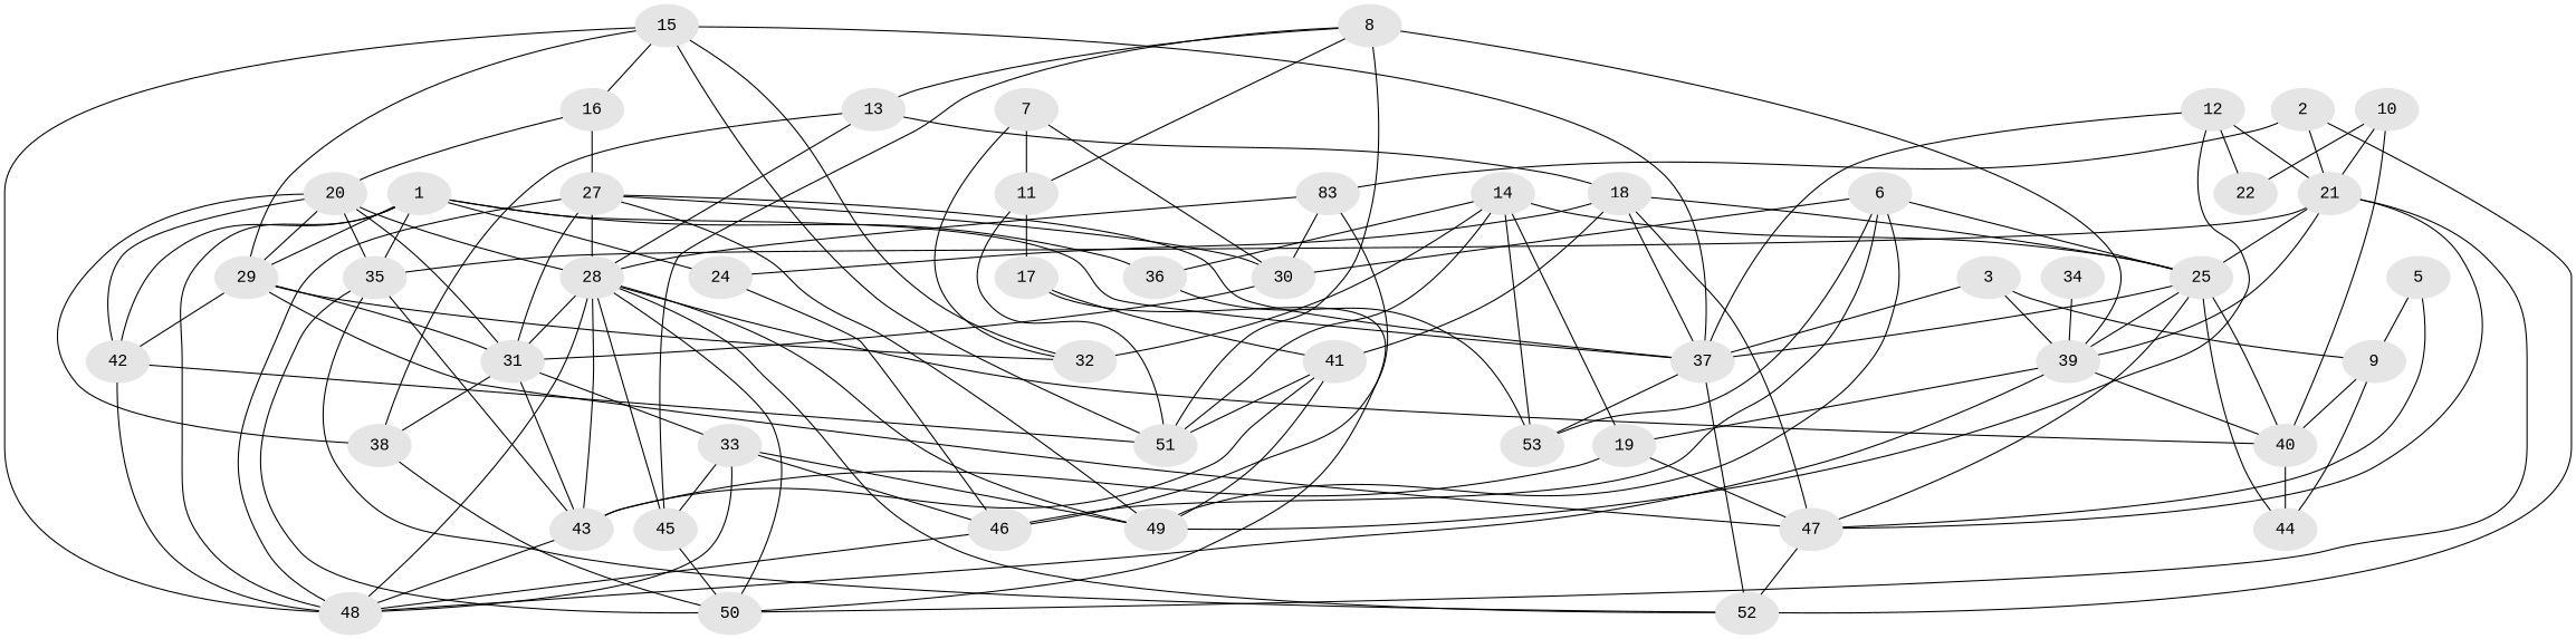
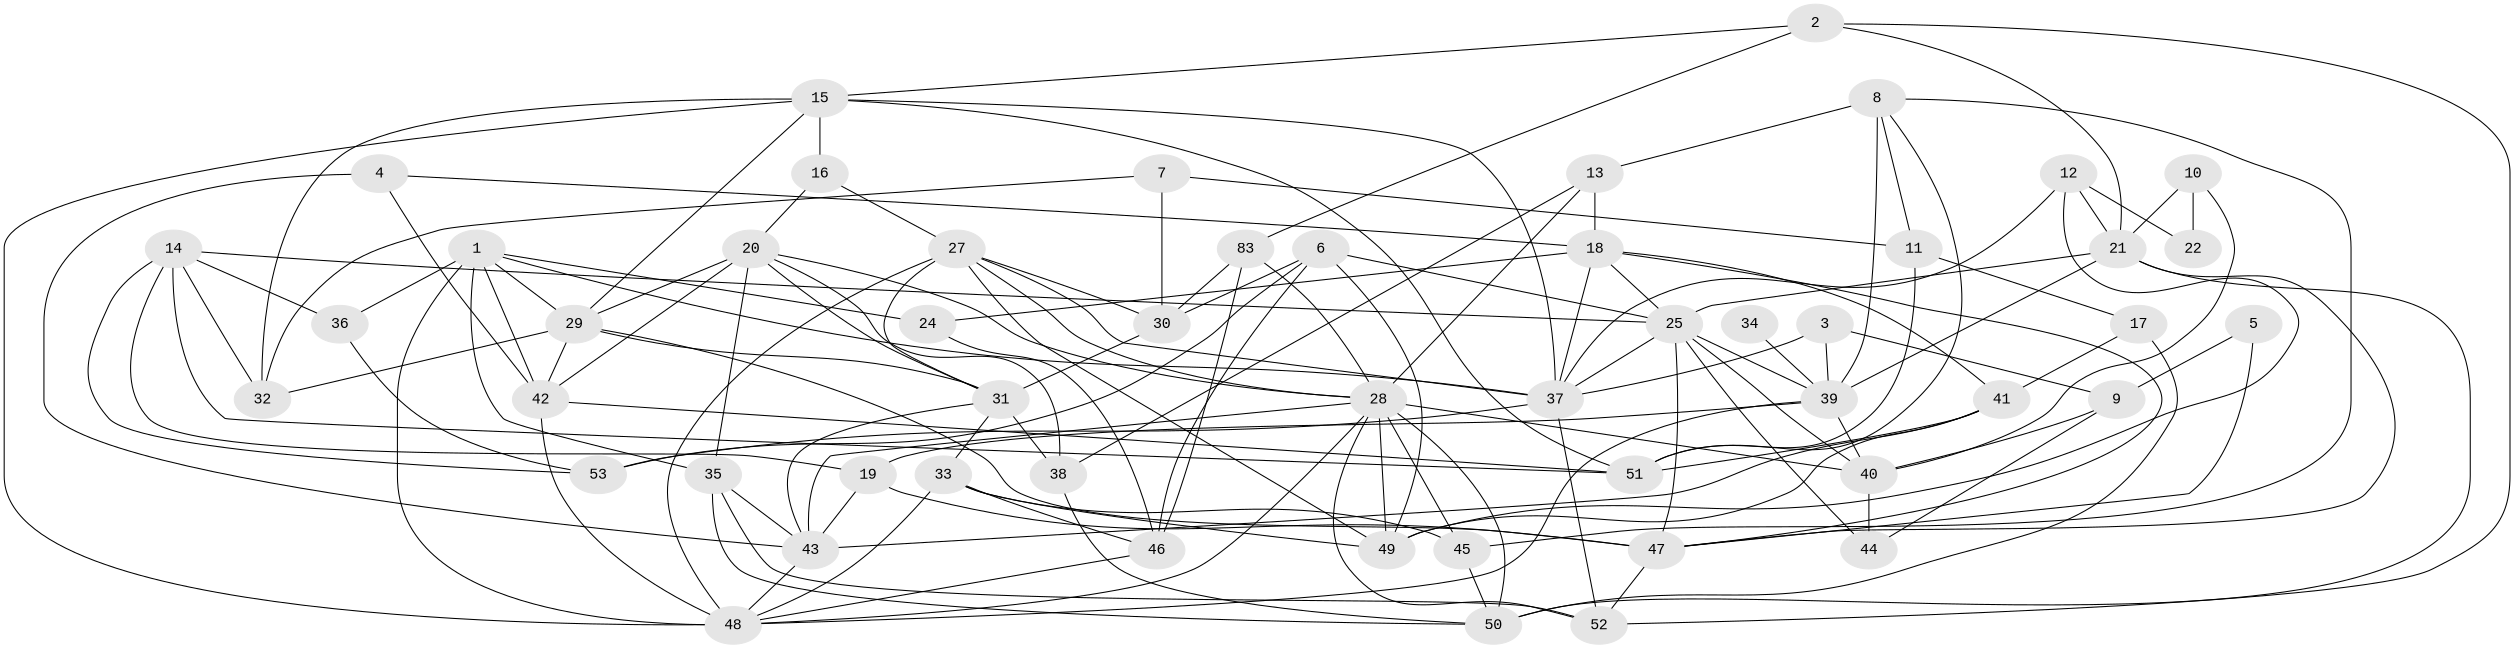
  graph {
    fontname="Liberation Mono"
    node [color=gray90 fontname="Liberation Mono" style=filled]
    edge [fontname="Liberation Mono" weight=1.0]
    1
    24
    29
    35
    36
    37
    42
    48
    46
    47
    32
    31
    52
    43
    50
    53
    51
    2
    15
    21
    n21 [label=83]
    16
    39
    25
    30
    28
    3
    9
    40
    44
    19
+   4
    18
    41
    5
    6
    49
    7
    11
    17
    8
    13
    45
    38
    10
    22
    12
    14
    20
    27
    34
    33
    1 -- 24
    1 -- 29
    1 -- 35 [weight=2.0]
    1 -- 36 [weight=2.0]
    1 -- 37
    1 -- 42
    1 -- 48
    24 -- 46
    29 -- 42
    29 -- 47 [weight=3.0]
    29 -- 32
    29 -- 31
    35 -- 52
    35 -- 43
    35 -- 50
    36 -- 53 [weight=2.0]
    37 -- 52
    37 -- 53
    42 -- 48 [weight=2.0]
    42 -- 51
    46 -- 48
    47 -- 52
    31 -- 43
    31 -- 38
    31 -- 33
    43 -- 48
    2 -- 52
+   2 -- 15
    2 -- 21
    2 -- n21
    15 -- 29
    15 -- 37
    15 -- 48
    15 -- 32
    15 -- 51
    15 -- 16
-   21 -- 35
    21 -- 47
    21 -- 50
    21 -- 39
    21 -- 25
    n21 -- 46 [weight=2.0]
    n21 -- 30
    n21 -- 28
    16 -- 20
    16 -- 27
    39 -- 48
    39 -- 40
    39 -- 19
    25 -- 37
    25 -- 47
    25 -- 39
    25 -- 40
    25 -- 44
    30 -- 31
    28 -- 48
-   28 -- 31
    28 -- 52
    28 -- 43
    28 -- 50
    28 -- 40 [weight=2.0]
    28 -- 49
    28 -- 45 [weight=2.0]
    3 -- 37
    3 -- 39
    3 -- 9
    9 -- 40
    9 -- 44
    40 -- 44
    19 -- 47
    19 -- 43
+   4 -- 42
+   4 -- 43
+   4 -- 18
    18 -- 24
    18 -- 37
    18 -- 47
    18 -- 25
    18 -- 41
    41 -- 43
    41 -- 51
    41 -- 49
    5 -- 47
    5 -- 9
    6 -- 46
    6 -- 53
    6 -- 25
    6 -- 30
    6 -- 49
    7 -- 32
    7 -- 30
    7 -- 11
    11 -- 51
    11 -- 17
    17 -- 50
    17 -- 41
    8 -- 51
    8 -- 39 [weight=2.0]
    8 -- 11
    8 -- 13
    8 -- 45
    13 -- 28
    13 -- 18
    13 -- 38
    45 -- 50
    38 -- 50
    10 -- 21
    10 -- 40
    10 -- 22
    12 -- 37
    12 -- 21
    12 -- 49
    12 -- 22
    14 -- 36
    14 -- 32
    14 -- 53
    14 -- 51
    14 -- 25
    14 -- 19
    20 -- 29
    20 -- 35
    20 -- 42
    20 -- 31 [weight=2.0]
    20 -- 28
    20 -- 38
    27 -- 37
    27 -- 48
    27 -- 31 [weight=2.0]
    27 -- 30
    27 -- 28
    27 -- 49
    34 -- 39 [weight=2.0]
    33 -- 48
    33 -- 46
    33 -- 49
    33 -- 45
  }
